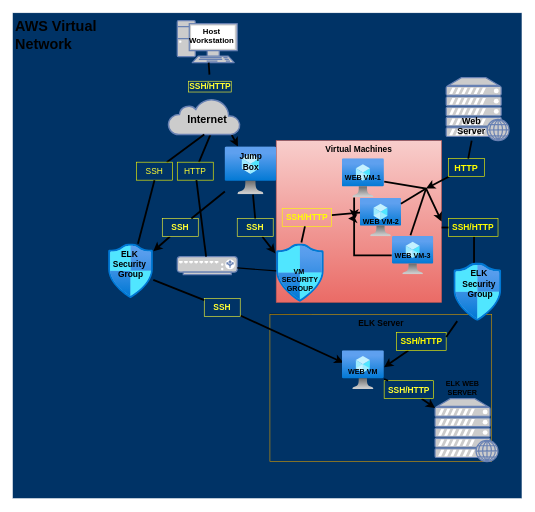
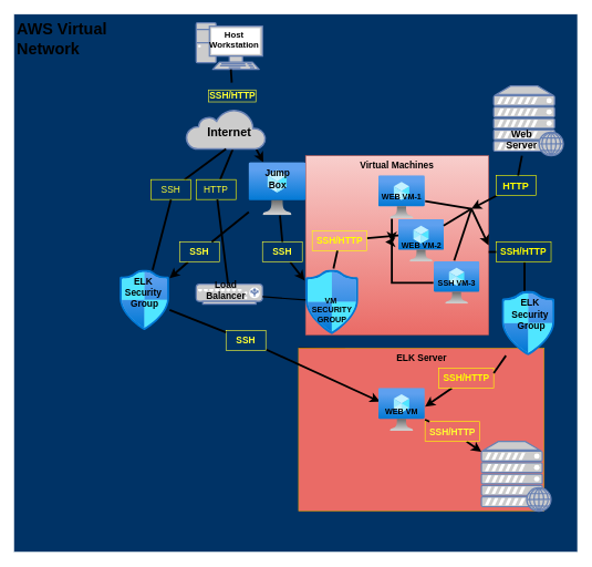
  <mxCell id="0" style=";html=1;" />
  <mxCell id="1" style=";html=1;" parent="0" />
  <mxCell id="2" value="" style="whiteSpace=wrap;html=1;fillColor=#003366;fontSize=14;verticalAlign=top;strokeColor=#FFFFFF;fontColor=#000000;" parent="1" vertex="1"><mxGeometry x="20" y="20.75" width="850" height="810.5" as="geometry" /></mxCell>
  <mxCell id="3" style="edgeStyle=none;rounded=0;html=1;startSize=10;endSize=10;jettySize=auto;orthogonalLoop=1;fontSize=14;endArrow=none;endFill=0;strokeWidth=2;entryX=0.189;entryY=0.003;entryDx=0;entryDy=0;entryPerimeter=0;exitX=0;exitY=0;exitDx=0;exitDy=0;" parent="1" source="6" target="6" edge="1"><mxGeometry relative="1" as="geometry"><mxPoint x="379" y="463.997" as="sourcePoint" /><mxPoint x="760" y="672.193" as="targetPoint" /></mxGeometry></mxCell>
  <mxCell id="4" style="edgeStyle=elbowEdgeStyle;rounded=0;orthogonalLoop=1;jettySize=auto;elbow=vertical;html=1;strokeWidth=3;strokeColor=#000000;startArrow=none;" parent="1" source="53" edge="1"><mxGeometry relative="1" as="geometry"><mxPoint x="790" y="514" as="targetPoint" /><Array as="points"><mxPoint x="780" y="374" /></Array></mxGeometry></mxCell>
  <mxCell id="5" value="&lt;font color=&quot;#000000&quot;&gt;&lt;b&gt;Virtual Machines&lt;/b&gt;&lt;/font&gt;" style="whiteSpace=wrap;html=1;fillColor=#f8cecc;fontSize=14;strokeColor=#b85450;verticalAlign=top;gradientColor=#ea6b66;" parent="1" vertex="1"><mxGeometry x="460" y="234" width="276" height="270" as="geometry" /></mxCell>
- <mxCell id="6" value="&lt;font color=&quot;#000000&quot;&gt;&lt;b&gt;ELK Server&lt;/b&gt;&lt;/font&gt;" style="whiteSpace=wrap;html=1;fillColor=#003366;fontSize=14;strokeColor=#d79b00;verticalAlign=top;" parent="1" vertex="1"><mxGeometry x="449.52" y="524" width="369.96" height="245" as="geometry" /></mxCell>
+ <mxCell id="6" value="&lt;font color=&quot;#000000&quot;&gt;&lt;b&gt;ELK Server&lt;/b&gt;&lt;/font&gt;" style="whiteSpace=wrap;html=1;fillColor=#EA6B66;fontSize=14;strokeColor=#d79b00;verticalAlign=top;" parent="1" vertex="1"><mxGeometry x="449.52" y="524" width="369.96" height="245" as="geometry" /></mxCell>
  <mxCell id="7" style="edgeStyle=none;rounded=0;html=1;startSize=10;endSize=10;jettySize=auto;orthogonalLoop=1;fontSize=14;endArrow=none;endFill=0;strokeWidth=3;strokeColor=#000000;startArrow=none;" parent="1" source="47" edge="1"><mxGeometry relative="1" as="geometry"><mxPoint x="330" y="484" as="sourcePoint" /><mxPoint x="350.5" y="223.5" as="targetPoint" /></mxGeometry></mxCell>
  <mxCell id="8" style="edgeStyle=none;rounded=0;html=1;startSize=10;endSize=10;jettySize=auto;orthogonalLoop=1;fontSize=14;endArrow=none;endFill=0;strokeWidth=3;strokeColor=#000000;startArrow=none;" parent="1" edge="1" source="66"><mxGeometry relative="1" as="geometry"><mxPoint x="496" y="428" as="sourcePoint" /><mxPoint x="603.81" y="353.9" as="targetPoint" /></mxGeometry></mxCell>
  <mxCell id="9" style="edgeStyle=none;rounded=0;jumpSize=5;orthogonalLoop=1;jettySize=auto;html=1;fontSize=14;fontColor=#000000;strokeColor=#000000;strokeWidth=3;startArrow=none;" edge="1" parent="1" source="73" target="29"><mxGeometry relative="1" as="geometry" /></mxCell>
  <mxCell id="10" value="" style="aspect=fixed;html=1;points=[];align=center;image;fontSize=12;image=img/lib/azure2/networking/Network_Security_Groups.svg;" parent="1" vertex="1"><mxGeometry x="180" y="406" width="75" height="91.07" as="geometry" /></mxCell>
  <mxCell id="11" value="" style="aspect=fixed;html=1;points=[];align=center;image;fontSize=12;image=img/lib/azure2/compute/Virtual_Machine.svg;" parent="1" vertex="1"><mxGeometry x="653.62" y="393.57" width="69" height="64" as="geometry" /></mxCell>
  <mxCell id="12" value="" style="aspect=fixed;html=1;points=[];align=center;image;fontSize=12;image=img/lib/azure2/compute/Virtual_Machine.svg;" parent="1" vertex="1"><mxGeometry x="600" y="330" width="69" height="64" as="geometry" /></mxCell>
  <mxCell id="13" value="" style="aspect=fixed;html=1;points=[];align=center;image;fontSize=12;image=img/lib/azure2/networking/Network_Security_Groups.svg;fontStyle=1" parent="1" vertex="1"><mxGeometry x="460" y="406" width="80" height="97.13" as="geometry" /></mxCell>
  <mxCell id="14" value="" style="fontColor=#0066CC;verticalAlign=top;verticalLabelPosition=bottom;labelPosition=center;align=center;html=1;outlineConnect=0;fillColor=#CCCCCC;strokeColor=#6881B3;gradientColor=none;gradientDirection=north;strokeWidth=2;shape=mxgraph.networks.web_server;" parent="1" vertex="1"><mxGeometry x="724.96" y="664.5" width="105" height="105" as="geometry" /></mxCell>
  <mxCell id="15" value="" style="fontColor=#0066CC;verticalAlign=top;verticalLabelPosition=bottom;labelPosition=center;align=center;html=1;outlineConnect=0;fillColor=#CCCCCC;strokeColor=#6881B3;gradientColor=none;gradientDirection=north;strokeWidth=2;shape=mxgraph.networks.load_balancer;" parent="1" vertex="1"><mxGeometry x="295" y="427.57" width="100" height="30" as="geometry" /></mxCell>
  <mxCell id="16" value="VM&amp;nbsp;&lt;br&gt;SECURITY&lt;br&gt;GROUP" style="text;html=1;strokeColor=none;fillColor=none;align=center;verticalAlign=middle;whiteSpace=wrap;rounded=0;fontColor=#000000;fontStyle=1" parent="1" vertex="1"><mxGeometry x="470" y="451.56" width="60" height="30" as="geometry" /></mxCell>
  <mxCell id="17" style="rounded=0;orthogonalLoop=1;jettySize=auto;html=1;entryX=1;entryY=0.5;entryDx=0;entryDy=0;strokeColor=#000000;strokeWidth=3;jumpSize=5;noJump=1;startArrow=none;" parent="1" source="63" target="5" edge="1"><mxGeometry relative="1" as="geometry"><mxPoint x="700" y="374" as="targetPoint" /><Array as="points"><mxPoint x="710" y="314" /></Array></mxGeometry></mxCell>
  <mxCell id="18" style="edgeStyle=elbowEdgeStyle;rounded=0;jumpSize=5;orthogonalLoop=1;jettySize=auto;html=1;fontSize=15;fontColor=#000000;strokeColor=#000000;strokeWidth=3;" edge="1" parent="1" source="20"><mxGeometry relative="1" as="geometry"><mxPoint x="580" y="364" as="targetPoint" /><Array as="points"><mxPoint x="590" y="394" /></Array></mxGeometry></mxCell>
  <mxCell id="19" value="WEB VM-2" style="text;html=1;strokeColor=none;fillColor=none;align=center;verticalAlign=middle;whiteSpace=wrap;rounded=0;fontColor=#000000;fontStyle=1" parent="1" vertex="1"><mxGeometry x="600" y="354" width="70" height="30" as="geometry" /></mxCell>
- <mxCell id="20" value="WEB VM-3" style="text;html=1;strokeColor=none;fillColor=none;align=center;verticalAlign=middle;whiteSpace=wrap;rounded=0;fontStyle=1;fontColor=#000000;" parent="1" vertex="1"><mxGeometry x="652.62" y="413.57" width="70" height="24" as="geometry" /></mxCell>
+ <mxCell id="20" value="SSH VM-3" style="text;html=1;strokeColor=none;fillColor=none;align=center;verticalAlign=middle;whiteSpace=wrap;rounded=0;fontStyle=1;fontColor=#000000;" parent="1" vertex="1"><mxGeometry x="652.62" y="413.57" width="70" height="24" as="geometry" /></mxCell>
  <mxCell id="21" style="edgeStyle=none;rounded=0;orthogonalLoop=1;jettySize=auto;html=1;strokeColor=#000000;strokeWidth=3;startArrow=none;" parent="1" source="69" target="24" edge="1"><mxGeometry relative="1" as="geometry"><Array as="points" /></mxGeometry></mxCell>
  <mxCell id="22" value="" style="fontColor=#0066CC;verticalAlign=top;verticalLabelPosition=bottom;labelPosition=center;align=center;html=1;outlineConnect=0;fillColor=#CCCCCC;strokeColor=#6881B3;gradientColor=none;gradientDirection=north;strokeWidth=2;shape=mxgraph.networks.pc;" parent="1" vertex="1"><mxGeometry x="295" y="34" width="100" height="70" as="geometry" /></mxCell>
  <mxCell id="23" style="edgeStyle=none;rounded=0;orthogonalLoop=1;jettySize=auto;html=1;exitX=0.88;exitY=1;exitDx=0;exitDy=0;exitPerimeter=0;strokeWidth=3;strokeColor=#000000;" parent="1" source="24" target="39" edge="1"><mxGeometry relative="1" as="geometry" /></mxCell>
  <mxCell id="24" value="" style="html=1;outlineConnect=0;fillColor=#CCCCCC;strokeColor=#6881B3;gradientColor=none;gradientDirection=north;strokeWidth=2;shape=mxgraph.networks.cloud;fontColor=#ffffff;" parent="1" vertex="1"><mxGeometry x="280" y="164" width="120" height="60" as="geometry" /></mxCell>
  <mxCell id="25" value="Internet" style="text;html=1;strokeColor=none;fillColor=none;align=center;verticalAlign=middle;whiteSpace=wrap;rounded=0;fontColor=#000000;fontStyle=1;fontSize=18;" parent="1" vertex="1"><mxGeometry x="310" y="184" width="70" height="30" as="geometry" /></mxCell>
  <mxCell id="26" value="Host Workstation" style="text;html=1;strokeColor=none;fillColor=none;align=center;verticalAlign=middle;whiteSpace=wrap;rounded=0;fontStyle=1;fontColor=#000000;fontSize=13;" parent="1" vertex="1"><mxGeometry x="310" y="44" width="85" height="30" as="geometry" /></mxCell>
  <mxCell id="27" style="edgeStyle=none;rounded=0;orthogonalLoop=1;jettySize=auto;html=1;strokeWidth=3;strokeColor=#000000;startArrow=none;" parent="1" source="59" target="14" edge="1"><mxGeometry relative="1" as="geometry" /></mxCell>
  <mxCell id="28" value="" style="aspect=fixed;html=1;points=[];align=center;image;fontSize=12;image=img/lib/azure2/compute/Virtual_Machine.svg;" parent="1" vertex="1"><mxGeometry x="570" y="584" width="70.08" height="65" as="geometry" /></mxCell>
  <mxCell id="29" value="WEB VM" style="text;html=1;strokeColor=none;fillColor=none;align=center;verticalAlign=middle;whiteSpace=wrap;rounded=0;fontColor=#000000;fontStyle=1" parent="1" vertex="1"><mxGeometry x="570" y="604.5" width="70" height="30" as="geometry" /></mxCell>
- <mxCell id="30" value="ELK WEB&lt;br&gt;SERVER" style="text;html=1;strokeColor=none;fillColor=none;align=center;verticalAlign=middle;whiteSpace=wrap;rounded=0;fontColor=#000000;fontStyle=1" parent="1" vertex="1"><mxGeometry x="736" y="631.5" width="70" height="30" as="geometry" /></mxCell>
  <mxCell id="31" style="edgeStyle=none;rounded=0;html=1;startSize=10;endSize=10;jettySize=auto;orthogonalLoop=1;fontSize=14;endArrow=none;endFill=0;strokeWidth=2;strokeColor=#000000;" parent="1" source="15" target="13" edge="1"><mxGeometry relative="1" as="geometry"><mxPoint x="390" y="440.35" as="sourcePoint" /><mxPoint x="524.16" y="491.133" as="targetPoint" /></mxGeometry></mxCell>
  <mxCell id="32" style="edgeStyle=none;rounded=0;html=1;startSize=10;endSize=10;jettySize=auto;orthogonalLoop=1;fontSize=14;endArrow=none;endFill=0;strokeWidth=3;entryX=0.5;entryY=1;entryDx=0;entryDy=0;entryPerimeter=0;strokeColor=#000000;startArrow=none;" parent="1" source="49" target="24" edge="1"><mxGeometry relative="1" as="geometry"><mxPoint x="259.5" y="474.5" as="sourcePoint" /><mxPoint x="350" y="224" as="targetPoint" /><Array as="points" /></mxGeometry></mxCell>
  <mxCell id="33" style="edgeStyle=none;rounded=0;html=1;startSize=10;endSize=10;jettySize=auto;orthogonalLoop=1;fontSize=14;endArrow=none;endFill=0;strokeWidth=3;strokeColor=#000000;" parent="1" edge="1"><mxGeometry relative="1" as="geometry"><mxPoint x="668" y="339.5" as="sourcePoint" /><mxPoint x="710" y="314" as="targetPoint" /></mxGeometry></mxCell>
  <mxCell id="34" value="&lt;h1&gt;AWS Virtual Network&lt;/h1&gt;" style="text;html=1;strokeColor=none;fillColor=none;spacing=5;spacingTop=-20;whiteSpace=wrap;overflow=hidden;rounded=0;" parent="1" vertex="1"><mxGeometry x="20" y="24" width="190" height="60" as="geometry" /></mxCell>
  <mxCell id="35" style="edgeStyle=none;rounded=0;html=1;startSize=10;endSize=10;jettySize=auto;orthogonalLoop=1;fontSize=14;endArrow=none;endFill=0;strokeWidth=3;strokeColor=#000000;entryX=0.44;entryY=-0.025;entryDx=0;entryDy=0;entryPerimeter=0;" parent="1" target="11" edge="1"><mxGeometry relative="1" as="geometry"><mxPoint x="710" y="314" as="sourcePoint" /><mxPoint x="690" y="384" as="targetPoint" /></mxGeometry></mxCell>
  <mxCell id="36" value="ELK&amp;nbsp;&lt;br style=&quot;font-size: 14px;&quot;&gt;Security&amp;nbsp;&lt;br style=&quot;font-size: 14px;&quot;&gt;Group" style="text;html=1;strokeColor=none;fillColor=none;align=center;verticalAlign=middle;whiteSpace=wrap;rounded=0;fontStyle=1;fontColor=#000000;fontSize=14;" parent="1" vertex="1"><mxGeometry x="188.25" y="410.01" width="58.5" height="60" as="geometry" /></mxCell>
  <mxCell id="37" style="edgeStyle=none;rounded=0;orthogonalLoop=1;jettySize=auto;html=1;entryX=-0.018;entryY=0.166;entryDx=0;entryDy=0;strokeWidth=3;strokeColor=#000000;entryPerimeter=0;startArrow=none;" parent="1" source="55" target="13" edge="1"><mxGeometry relative="1" as="geometry" /></mxCell>
  <mxCell id="38" style="edgeStyle=none;rounded=0;jumpSize=5;orthogonalLoop=1;jettySize=auto;html=1;fontSize=14;fontColor=#000000;strokeColor=#000000;strokeWidth=3;startArrow=none;" edge="1" parent="1" source="57" target="10"><mxGeometry relative="1" as="geometry" /></mxCell>
  <mxCell id="39" value="" style="aspect=fixed;html=1;points=[];align=center;image;fontSize=12;image=img/lib/azure2/compute/Virtual_Machine.svg;" parent="1" vertex="1"><mxGeometry x="374.4" y="244" width="86.25" height="80" as="geometry" /></mxCell>
  <mxCell id="40" style="edgeStyle=none;rounded=0;jumpSize=5;orthogonalLoop=1;jettySize=auto;html=1;entryX=1;entryY=0.25;entryDx=0;entryDy=0;fontSize=15;fontColor=#000000;strokeColor=#000000;strokeWidth=3;startArrow=none;" edge="1" parent="1" source="71" target="29"><mxGeometry relative="1" as="geometry" /></mxCell>
  <mxCell id="41" value="" style="aspect=fixed;html=1;points=[];align=center;image;fontSize=12;image=img/lib/azure2/networking/Network_Security_Groups.svg;" parent="1" vertex="1"><mxGeometry x="756" y="438" width="80" height="97.13" as="geometry" /></mxCell>
  <mxCell id="42" style="edgeStyle=none;rounded=0;jumpSize=5;orthogonalLoop=1;jettySize=auto;html=1;fontSize=14;fontColor=#000000;strokeColor=#000000;strokeWidth=3;startArrow=none;" edge="1" parent="1" source="51"><mxGeometry relative="1" as="geometry"><mxPoint x="710" y="314" as="targetPoint" /></mxGeometry></mxCell>
  <mxCell id="43" value="" style="fontColor=#0066CC;verticalAlign=top;verticalLabelPosition=bottom;labelPosition=center;align=center;html=1;outlineConnect=0;fillColor=#CCCCCC;strokeColor=#6881B3;gradientColor=none;gradientDirection=north;strokeWidth=2;shape=mxgraph.networks.web_server;" vertex="1" parent="1"><mxGeometry x="743.5" y="129" width="105" height="105" as="geometry" /></mxCell>
  <mxCell id="44" value="Web Server" style="text;html=1;strokeColor=none;fillColor=none;align=center;verticalAlign=middle;whiteSpace=wrap;rounded=0;fontSize=15;fontColor=#000000;fontStyle=1" vertex="1" parent="1"><mxGeometry x="756" y="194" width="60" height="30" as="geometry" /></mxCell>
  <mxCell id="45" value="Jump Box" style="text;html=1;strokeColor=none;fillColor=none;align=center;verticalAlign=middle;whiteSpace=wrap;rounded=0;fontSize=14;fontColor=#000000;fontStyle=1" vertex="1" parent="1"><mxGeometry x="387.53" y="254" width="60" height="30" as="geometry" /></mxCell>
+ <mxCell id="46" value="Load Balancer" style="text;html=1;strokeColor=none;fillColor=none;align=center;verticalAlign=middle;whiteSpace=wrap;rounded=0;fontSize=14;fontColor=#000000;fontStyle=1" vertex="1" parent="1"><mxGeometry x="310" y="427.57" width="60" height="18.99" as="geometry" /></mxCell>
  <mxCell id="47" value="HTTP" style="text;html=1;strokeColor=#FFFF00;fillColor=none;align=center;verticalAlign=middle;whiteSpace=wrap;rounded=0;fontSize=14;fontColor=#FFFF33;" vertex="1" parent="1"><mxGeometry x="295" y="270" width="60" height="30" as="geometry" /></mxCell>
  <mxCell id="48" value="" style="edgeStyle=none;rounded=0;html=1;startSize=10;endSize=10;jettySize=auto;orthogonalLoop=1;fontSize=14;endArrow=none;endFill=0;strokeWidth=3;strokeColor=#000000;" edge="1" parent="1" source="15" target="47"><mxGeometry relative="1" as="geometry"><mxPoint x="345.377" y="427.57" as="sourcePoint" /><mxPoint x="350.5" y="223.5" as="targetPoint" /></mxGeometry></mxCell>
  <mxCell id="49" value="SSH" style="text;html=1;strokeColor=#FFFF00;fillColor=none;align=center;verticalAlign=middle;whiteSpace=wrap;rounded=0;fontSize=14;fontColor=#FFFF33;" vertex="1" parent="1"><mxGeometry x="227" y="270" width="60" height="30" as="geometry" /></mxCell>
  <mxCell id="50" value="" style="edgeStyle=none;rounded=0;html=1;startSize=10;endSize=10;jettySize=auto;orthogonalLoop=1;fontSize=14;endArrow=none;endFill=0;strokeWidth=3;entryX=0.5;entryY=1;entryDx=0;entryDy=0;entryPerimeter=0;strokeColor=#000000;" edge="1" parent="1" source="10" target="49"><mxGeometry relative="1" as="geometry"><mxPoint x="229.051" y="406" as="sourcePoint" /><mxPoint x="340" y="224" as="targetPoint" /><Array as="points" /></mxGeometry></mxCell>
  <mxCell id="51" value="HTTP" style="text;html=1;strokeColor=#FFFF00;fillColor=none;align=center;verticalAlign=middle;whiteSpace=wrap;rounded=0;fontSize=15;fontColor=#FFFF00;fontStyle=1" vertex="1" parent="1"><mxGeometry x="747.46" y="264" width="60" height="30" as="geometry" /></mxCell>
  <mxCell id="52" value="" style="edgeStyle=none;rounded=0;jumpSize=5;orthogonalLoop=1;jettySize=auto;html=1;fontSize=14;fontColor=#000000;strokeColor=#000000;strokeWidth=3;endArrow=none;" edge="1" parent="1" source="43" target="51"><mxGeometry relative="1" as="geometry"><mxPoint x="710" y="314" as="targetPoint" /><mxPoint x="761.925" y="234" as="sourcePoint" /></mxGeometry></mxCell>
  <mxCell id="53" value="&lt;span&gt;SSH/HTTP&lt;/span&gt;" style="text;html=1;strokeColor=#FFFF00;fillColor=none;align=center;verticalAlign=middle;whiteSpace=wrap;rounded=0;fontSize=14;fontColor=#FFFF00;fontStyle=1" vertex="1" parent="1"><mxGeometry x="747.46" y="364" width="82.54" height="30" as="geometry" /></mxCell>
  <mxCell id="54" value="" style="edgeStyle=elbowEdgeStyle;rounded=0;orthogonalLoop=1;jettySize=auto;elbow=vertical;html=1;strokeWidth=3;strokeColor=#000000;endArrow=none;" edge="1" parent="1" source="5" target="53"><mxGeometry relative="1" as="geometry"><mxPoint x="790" y="514" as="targetPoint" /><Array as="points" /><mxPoint x="736" y="374" as="sourcePoint" /></mxGeometry></mxCell>
  <mxCell id="55" value="SSH" style="text;html=1;strokeColor=#FFFF33;fillColor=none;align=center;verticalAlign=middle;whiteSpace=wrap;rounded=0;fontSize=14;fontColor=#FFFF33;fontStyle=1" vertex="1" parent="1"><mxGeometry x="395" y="364" width="60" height="30" as="geometry" /></mxCell>
  <mxCell id="56" value="" style="edgeStyle=none;rounded=0;orthogonalLoop=1;jettySize=auto;html=1;entryX=0.5;entryY=0;entryDx=0;entryDy=0;strokeWidth=3;strokeColor=#000000;endArrow=none;" edge="1" parent="1" source="39" target="55"><mxGeometry relative="1" as="geometry"><mxPoint x="438.303" y="339" as="sourcePoint" /><mxPoint x="488.56" y="407.564" as="targetPoint" /></mxGeometry></mxCell>
  <mxCell id="57" value="SSH" style="text;html=1;strokeColor=#FFFF33;fillColor=none;align=center;verticalAlign=middle;whiteSpace=wrap;rounded=0;fontSize=14;fontColor=#FFFF33;fontStyle=1" vertex="1" parent="1"><mxGeometry x="270" y="364" width="60" height="30" as="geometry" /></mxCell>
  <mxCell id="58" value="" style="edgeStyle=none;rounded=0;jumpSize=5;orthogonalLoop=1;jettySize=auto;html=1;fontSize=14;fontColor=#000000;strokeColor=#000000;strokeWidth=3;endArrow=none;" edge="1" parent="1" source="39" target="57"><mxGeometry relative="1" as="geometry"><mxPoint x="374.4" y="311.315" as="sourcePoint" /><mxPoint x="255" y="418.022" as="targetPoint" /></mxGeometry></mxCell>
  <mxCell id="59" value="&lt;span&gt;SSH/HTTP&lt;/span&gt;" style="text;html=1;strokeColor=#FFFF00;fillColor=none;align=center;verticalAlign=middle;whiteSpace=wrap;rounded=0;fontSize=14;fontColor=#FFFF33;fontStyle=1" vertex="1" parent="1"><mxGeometry x="640.08" y="634.5" width="82.54" height="30" as="geometry" /></mxCell>
  <mxCell id="60" value="" style="edgeStyle=none;rounded=0;orthogonalLoop=1;jettySize=auto;html=1;strokeWidth=3;strokeColor=#000000;endArrow=none;" edge="1" parent="1" source="28" target="59"><mxGeometry relative="1" as="geometry"><mxPoint x="640.08" y="636.924" as="sourcePoint" /><mxPoint x="724.96" y="686.399" as="targetPoint" /></mxGeometry></mxCell>
  <mxCell id="61" style="edgeStyle=none;rounded=0;jumpSize=5;orthogonalLoop=1;jettySize=auto;html=1;exitX=0.75;exitY=1;exitDx=0;exitDy=0;fontSize=15;fontColor=#000000;strokeColor=#000000;strokeWidth=3;" edge="1" parent="1" source="19" target="19"><mxGeometry relative="1" as="geometry" /></mxCell>
  <mxCell id="62" style="edgeStyle=elbowEdgeStyle;rounded=0;jumpSize=5;orthogonalLoop=1;jettySize=auto;html=1;fontSize=15;fontColor=#000000;strokeColor=#000000;strokeWidth=3;" edge="1" parent="1" source="63"><mxGeometry relative="1" as="geometry"><mxPoint x="590" y="364" as="targetPoint" /></mxGeometry></mxCell>
  <mxCell id="63" value="" style="aspect=fixed;html=1;points=[];align=center;image;fontSize=12;image=img/lib/azure2/compute/Virtual_Machine.svg;" parent="1" vertex="1"><mxGeometry x="570.08" y="264" width="70.08" height="65" as="geometry" /></mxCell>
  <mxCell id="64" value="" style="rounded=0;orthogonalLoop=1;jettySize=auto;html=1;entryX=1;entryY=0.5;entryDx=0;entryDy=0;strokeColor=#000000;strokeWidth=3;jumpSize=5;noJump=1;endArrow=none;" edge="1" parent="1" target="63"><mxGeometry relative="1" as="geometry"><mxPoint x="736" y="369" as="targetPoint" /><Array as="points" /><mxPoint x="640" y="297" as="sourcePoint" /></mxGeometry></mxCell>
  <mxCell id="65" value="WEB VM-1" style="text;html=1;strokeColor=none;fillColor=none;align=center;verticalAlign=middle;whiteSpace=wrap;rounded=0;fontColor=#000000;fontStyle=1" parent="1" vertex="1"><mxGeometry x="570" y="281.5" width="70" height="30" as="geometry" /></mxCell>
  <mxCell id="66" value="&lt;span&gt;SSH/HTTP&lt;/span&gt;" style="text;html=1;strokeColor=#FFFF00;fillColor=none;align=center;verticalAlign=middle;whiteSpace=wrap;rounded=0;fontSize=14;fontColor=#FFFF00;fontStyle=1" vertex="1" parent="1"><mxGeometry x="470" y="347" width="82.54" height="30" as="geometry" /></mxCell>
  <mxCell id="67" value="" style="edgeStyle=none;rounded=0;html=1;startSize=10;endSize=10;jettySize=auto;orthogonalLoop=1;fontSize=14;endArrow=none;endFill=0;strokeWidth=3;strokeColor=#000000;" edge="1" parent="1" target="66"><mxGeometry relative="1" as="geometry"><mxPoint x="502" y="404" as="sourcePoint" /><mxPoint x="603.81" y="353.9" as="targetPoint" /></mxGeometry></mxCell>
  <mxCell id="68" style="edgeStyle=elbowEdgeStyle;rounded=0;jumpSize=5;orthogonalLoop=1;jettySize=auto;html=1;exitX=0.75;exitY=0;exitDx=0;exitDy=0;fontSize=15;fontColor=#000000;strokeColor=#000000;strokeWidth=3;" edge="1" parent="1" source="45" target="45"><mxGeometry relative="1" as="geometry" /></mxCell>
  <mxCell id="69" value="SSH/HTTP" style="text;html=1;strokeColor=none;fillColor=none;align=center;verticalAlign=middle;whiteSpace=wrap;rounded=0;fontColor=#FFFF33;fontStyle=1;fontSize=14;labelBorderColor=#FFFF33;" parent="1" vertex="1"><mxGeometry x="320" y="124" width="60" height="40" as="geometry" /></mxCell>
  <mxCell id="70" value="" style="edgeStyle=none;rounded=0;orthogonalLoop=1;jettySize=auto;html=1;strokeColor=#000000;strokeWidth=3;endArrow=none;" edge="1" parent="1" source="22" target="69"><mxGeometry relative="1" as="geometry"><Array as="points" /><mxPoint x="343.478" y="114" as="sourcePoint" /><mxPoint x="341.304" y="164" as="targetPoint" /></mxGeometry></mxCell>
  <mxCell id="71" value="&lt;span&gt;SSH/HTTP&lt;/span&gt;" style="text;html=1;strokeColor=#FFFF00;fillColor=none;align=center;verticalAlign=middle;whiteSpace=wrap;rounded=0;fontSize=14;fontColor=#FFFF00;fontStyle=1" vertex="1" parent="1"><mxGeometry x="660.96" y="554" width="82.54" height="30" as="geometry" /></mxCell>
  <mxCell id="72" value="" style="edgeStyle=none;rounded=0;jumpSize=5;orthogonalLoop=1;jettySize=auto;html=1;entryX=1;entryY=0.25;entryDx=0;entryDy=0;fontSize=15;fontColor=#000000;strokeColor=#000000;strokeWidth=3;endArrow=none;" edge="1" parent="1" source="41" target="71"><mxGeometry relative="1" as="geometry"><mxPoint x="756" y="517.975" as="sourcePoint" /><mxPoint x="640.08" y="609" as="targetPoint" /></mxGeometry></mxCell>
  <mxCell id="73" value="SSH" style="text;html=1;strokeColor=#FFFF33;fillColor=none;align=center;verticalAlign=middle;whiteSpace=wrap;rounded=0;fontSize=14;fontColor=#FFFF33;fontStyle=1" vertex="1" parent="1"><mxGeometry x="340" y="497.07" width="60" height="30" as="geometry" /></mxCell>
  <mxCell id="74" value="" style="edgeStyle=none;rounded=0;jumpSize=5;orthogonalLoop=1;jettySize=auto;html=1;fontSize=14;fontColor=#000000;strokeColor=#000000;strokeWidth=3;endArrow=none;" edge="1" parent="1" source="10" target="73"><mxGeometry relative="1" as="geometry"><mxPoint x="255" y="467.496" as="sourcePoint" /><mxPoint x="570.08" y="601.603" as="targetPoint" /></mxGeometry></mxCell>
  <mxCell id="75" value="ELK&amp;nbsp;&lt;br style=&quot;font-size: 14px;&quot;&gt;Security&amp;nbsp;&lt;br style=&quot;font-size: 14px;&quot;&gt;Group" style="text;html=1;strokeColor=none;fillColor=none;align=center;verticalAlign=middle;whiteSpace=wrap;rounded=0;fontStyle=1;fontColor=#000000;fontSize=14;" vertex="1" parent="1"><mxGeometry x="771.46" y="443.13" width="58.5" height="60" as="geometry" /></mxCell>
